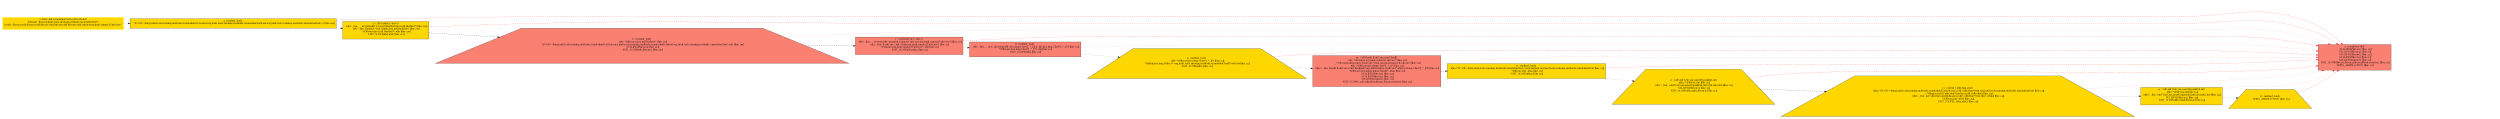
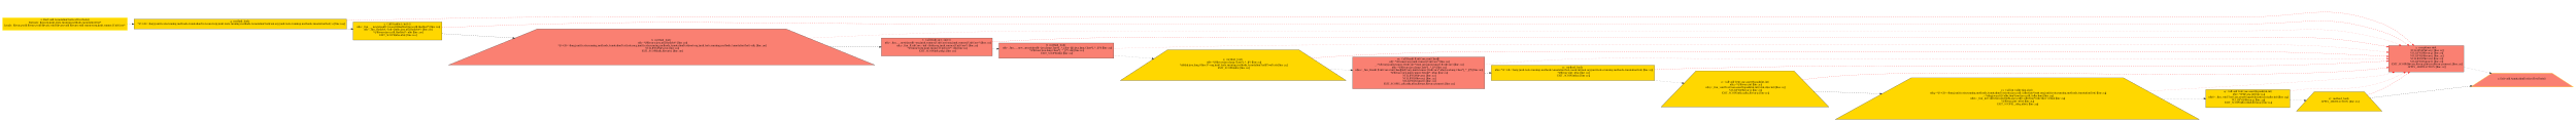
  digraph {
    rankdir=LR
    fontname="Playfair Display"
    node [style=filled fillcolor=gold shape=box fontname="Playfair Display"]
    edge [style=dotted fontname="Playfair Display"]
    n1 [color=yellow label="1: Start void AnnotationTest.testTwoTests()\nFormals:  this:org.junit.tests.running.methods.AnnotationTest*\nLocals:  $irvar4:void $irvar3:void $irvar2:void $irvar1:void $irvar0:void runner:org.junit.runner.JUnitCore* \n  "]
    n2 [label="4:  method_body \n   *&#GB<>$org.junit.tests.running.methods.AnnotationTest.count:org.junit.tests.running.methods.AnnotationTest(root org.junit.tests.running.methods.AnnotationTest)=0 [line 209]\n "]
    n3 [label="3:  exceptions sink \n   NULLIFY(&$irvar3); [line 215]\n  NULLIFY(&$irvar4); [line 215]\n  NULLIFY(&$irvar0); [line 215]\n  NULLIFY(&$irvar1); [line 215]\n  NULLIFY(&runner); [line 215]\n  EXIT_SCOPE($irvar3,$irvar4,$irvar0,$irvar1,runner); [line 215]\n  APPLY_ABSTRACTION; [line 215]\n " fillcolor=salmon]
    n4 [label="5:  Call HashSet.<init>() \n   n$0=_fun___new(sizeof(t=java.util.HashSet):java.util.HashSet*) [line 210]\n  n$1=_fun_HashSet.<init>()(n$0:java.util.HashSet*) [line 210]\n  *&$irvar0:java.util.HashSet*=n$0 [line 210]\n  EXIT_SCOPE(n$0,n$1); [line 210]\n "]
+   n5 [color=yellow label="2: Exit void AnnotationTest.testTwoTests() \n  " fillcolor=salmon shape=trapezium]
    n6 [label="6:  method_body \n   n$2=*&$irvar0:java.util.HashSet* [line 210]\n  *&#GB<>$org.junit.tests.running.methods.AnnotationTest.tests:org.junit.tests.running.methods.AnnotationTest(root org.junit.tests.running.methods.AnnotationTest)=n$2 [line 210]\n  NULLIFY(&$irvar0); [line 210]\n  EXIT_SCOPE(n$2,$irvar0); [line 210]\n " shape=trapezium fillcolor=salmon]
    n7 [label="7:  Call JUnitCore.<init>() \n   n$3=_fun___new(sizeof(t=org.junit.runner.JUnitCore):org.junit.runner.JUnitCore*) [line 211]\n  n$4=_fun_JUnitCore.<init>()(n$3:org.junit.runner.JUnitCore*) [line 211]\n  *&runner:org.junit.runner.JUnitCore*=n$3 [line 211]\n  EXIT_SCOPE(n$3,n$4); [line 211]\n " fillcolor=salmon]
    n8 [label="8:  method_body \n   n$5=_fun___new_array(sizeof(t=java.lang.Class*[_*_];len=[1]):java.lang.Class*[_*_](*)) [line 212]\n  *&$irvar1:java.lang.Class*[_*_](*)=n$5 [line 212]\n  EXIT_SCOPE(n$5); [line 212]\n " fillcolor=salmon]
    n9 [label="9:  method_body \n   n$6=*&$irvar1:java.lang.Class*[_*_](*) [line 212]\n  *n$6[0]:java.lang.Object*=org.junit.tests.running.methods.AnnotationTest$TwoTests [line 212]\n  EXIT_SCOPE(n$6); [line 212]\n " shape=trapezium]
    n10 [label="10:  Call Result JUnitCore.run(Class[]) \n   n$7=*&runner:org.junit.runner.JUnitCore* [line 212]\n  _=*n$7:org.junit.runner.JUnitCore*(root org.junit.runner.JUnitCore) [line 212]\n  n$9=*&$irvar1:java.lang.Class*[_*_](*) [line 212]\n  n$10=_fun_Result JUnitCore.run(Class[])(n$7:org.junit.runner.JUnitCore*,n$9:java.lang.Class*[_*_](*)) [line 212]\n  *&$irvar2:org.junit.runner.Result*=n$10 [line 212]\n  NULLIFY(&$irvar1); [line 212]\n  NULLIFY(&$irvar2); [line 212]\n  NULLIFY(&runner); [line 212]\n  EXIT_SCOPE(_,n$7,n$9,n$10,$irvar1,$irvar2,runner); [line 212]\n " fillcolor=salmon]
    n11 [label="11:  method_body \n   n$11=*&#GB<>$org.junit.tests.running.methods.AnnotationTest.count:int(root org.junit.tests.running.methods.AnnotationTest) [line 213]\n  *&$irvar3:int=n$11 [line 213]\n  EXIT_SCOPE(n$11); [line 213]\n "]
    n12 [label="12:  Call void TestCase.assertEquals(int,int) \n   n$12=*&$irvar3:int [line 213]\n  n$13=_fun_void TestCase.assertEquals(int,int)(2:int,n$12:int) [line 213]\n  NULLIFY(&$irvar3); [line 213]\n  EXIT_SCOPE(n$12,n$13,$irvar3); [line 213]\n " shape=trapezium]
    n13 [label="13:  Call int Collection.size() \n   n$14=*&#GB<>$org.junit.tests.running.methods.AnnotationTest.tests:java.util.Collection*(root org.junit.tests.running.methods.AnnotationTest) [line 214]\n  _=*n$14:java.util.Collection*(root java.util.Collection) [line 214]\n  n$16=_fun_int Collection.size()(n$14:java.util.Collection*) interface virtual [line 214]\n  *&$irvar4:int=n$16 [line 214]\n  EXIT_SCOPE(_,n$14,n$16); [line 214]\n " shape=trapezium]
    n14 [label="14:  Call void TestCase.assertEquals(int,int) \n   n$17=*&$irvar4:int [line 214]\n  n$18=_fun_void TestCase.assertEquals(int,int)(2:int,n$17:int) [line 214]\n  NULLIFY(&$irvar4); [line 214]\n  EXIT_SCOPE(n$17,n$18,$irvar4); [line 214]\n "]
    n15 [label="15:  method_body \n   APPLY_ABSTRACTION; [line 215]\n " shape=trapezium]
    n1 -> n2
    n2 -> n3 [color=red style=dashed]
    n2 -> n4 [style=dashed]
+   n3 -> n5
    n4 -> n3 [color=red style=dashed]
    n4 -> n6 [style=dashed]
    n6 -> n3 [color=red]
    n6 -> n7 [style=dashed]
    n7 -> n3 [color=red style=dashed]
    n7 -> n8
    n8 -> n3 [color=red]
    n8 -> n9
    n9 -> n3 [color=red style=dashed]
    n9 -> n10
    n10 -> n3 [color=red]
    n10 -> n11 [style=dashed]
    n11 -> n3 [color=red style=dashed]
    n11 -> n12
    n12 -> n3 [color=red style=dashed]
    n12 -> n13 [style=dashed]
    n13 -> n3 [color=red]
    n13 -> n14
    n14 -> n3 [color=red]
    n14 -> n15
    n15 -> n3 [color=red style=dashed]
+   n15 -> n5 [style=dashed]
  }
